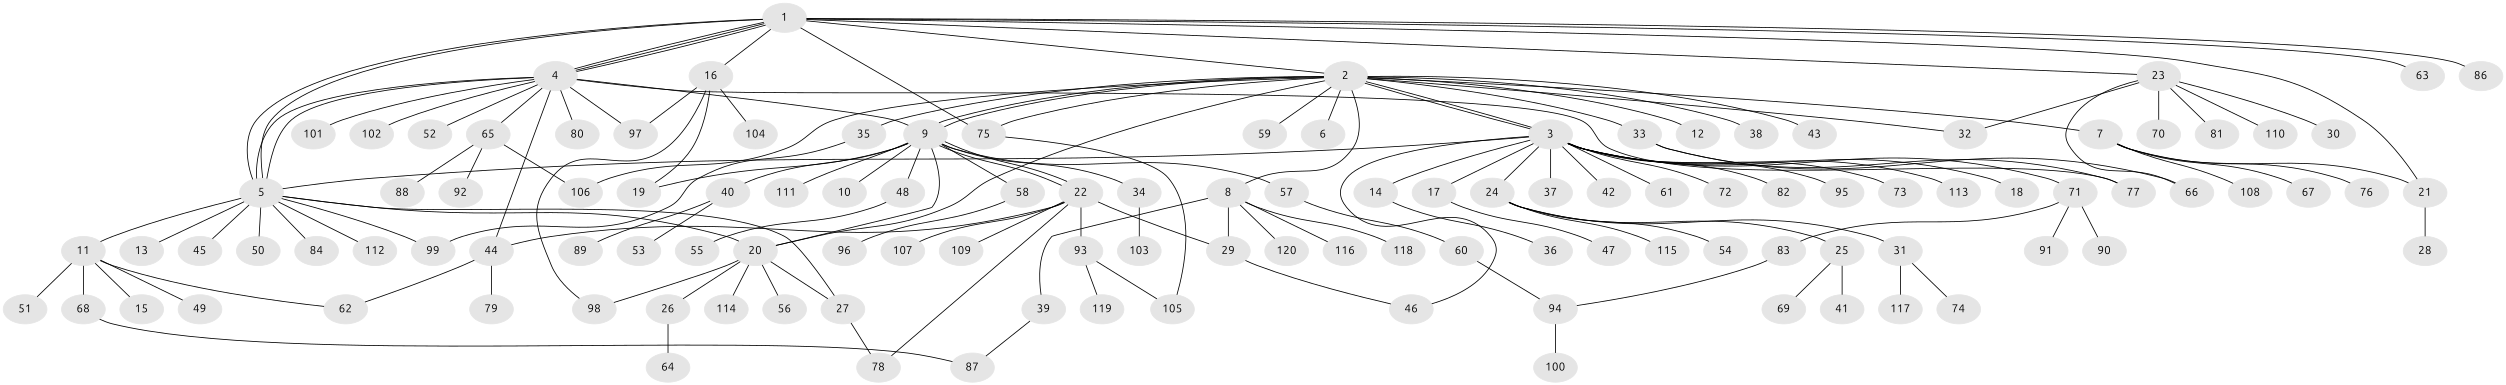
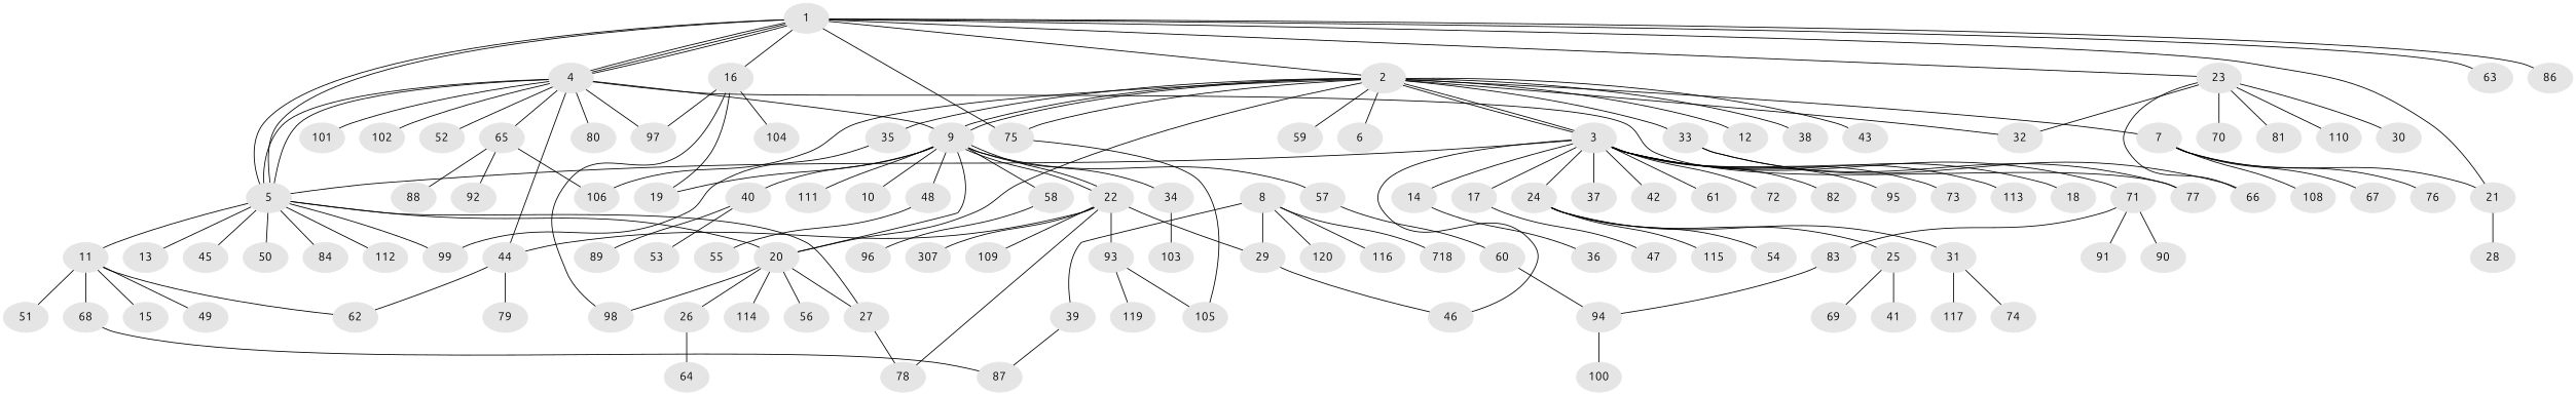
  graph {
    fontname=Ubuntu
    node [color=gray90 fontname=Ubuntu style=filled]
    edge [fontname=Ubuntu]
    1
    2
    4
    5
    16
    21
    23
    63
    75
    86
    3
    6
    7
    8
    9
    12
    20
    32
    33
    35
    38
    43
    59
    106
    44
    52
    65
    77
    80
    97
    101
    102
    11
    13
    27
    45
    50
    84
    99
    112
    19
    98
    104
    28
    30
    66
    70
    81
    110
    105
    18
    14
    17
    24
    37
    42
    46
    61
    71
    72
    73
    82
    95
    113
    67
    76
    108
    29
    39
    116
-   118
+   118 [label=718]
    120
    10
    22
    34
    40
    48
    57
    58
    111
    26
    56
    114
    36
    47
    25
    31
    54
    115
    83
    90
    91
    62
    79
    88
    92
    15
    49
    51
    68
    78
    87
    93
-   107
+   107 [label=307]
    109
    103
    53
    89
    55
    60
    96
    64
    119
    41
    69
    74
    117
    94
    100
    1 -- 2
    1 -- 4
    1 -- 4
    1 -- 4
    1 -- 5
    1 -- 5
    1 -- 16
    1 -- 21
    1 -- 23
    1 -- 63
    1 -- 75
    1 -- 86
    2 -- 75
    2 -- 3
    2 -- 3
    2 -- 6
    2 -- 7
-   2 -- 8
    2 -- 9
    2 -- 9
    2 -- 12
    2 -- 20
    2 -- 32
    2 -- 33
    2 -- 35
    2 -- 38
    2 -- 43
    2 -- 59
    2 -- 106
    4 -- 5
    4 -- 5
    4 -- 9
    4 -- 44
    4 -- 52
    4 -- 65
    4 -- 77
    4 -- 80
    4 -- 97
    4 -- 101
    4 -- 102
    5 -- 20
    5 -- 11
    5 -- 13
    5 -- 27
    5 -- 45
    5 -- 50
    5 -- 84
    5 -- 99
    5 -- 112
    16 -- 97
    16 -- 19
    16 -- 98
    16 -- 104
    21 -- 28
    23 -- 32
    23 -- 30
    23 -- 66
    23 -- 70
    23 -- 81
    23 -- 110
    75 -- 105
    3 -- 5
    3 -- 18
    3 -- 14
    3 -- 17
    3 -- 24
    3 -- 37
    3 -- 42
    3 -- 46
    3 -- 61
    3 -- 71
    3 -- 72
    3 -- 73
    3 -- 82
    3 -- 95
    3 -- 113
    7 -- 21
    7 -- 67
    7 -- 76
    7 -- 108
    8 -- 29
    8 -- 39
    8 -- 116
    8 -- 118
    8 -- 120
    9 -- 20
    9 -- 19
    9 -- 10
    9 -- 22
    9 -- 22
    9 -- 34
    9 -- 40
    9 -- 48
    9 -- 57
    9 -- 58
    9 -- 111
    20 -- 27
    20 -- 98
    20 -- 26
    20 -- 56
    20 -- 114
    33 -- 77
    33 -- 66
    35 -- 99
    44 -- 62
    44 -- 79
    65 -- 106
    65 -- 88
    65 -- 92
    11 -- 62
    11 -- 15
    11 -- 49
    11 -- 51
    11 -- 68
    27 -- 78
    14 -- 36
    17 -- 47
    24 -- 25
    24 -- 31
    24 -- 54
    24 -- 115
    71 -- 83
    71 -- 90
    71 -- 91
    29 -- 46
    39 -- 87
    22 -- 44
    22 -- 29
    22 -- 78
    22 -- 93
    22 -- 107
    22 -- 109
    34 -- 103
    40 -- 53
    40 -- 89
    48 -- 55
    57 -- 60
    58 -- 96
    26 -- 64
    25 -- 41
    25 -- 69
    31 -- 74
    31 -- 117
    83 -- 94
    68 -- 87
    93 -- 105
    93 -- 119
    60 -- 94
    94 -- 100
  }
